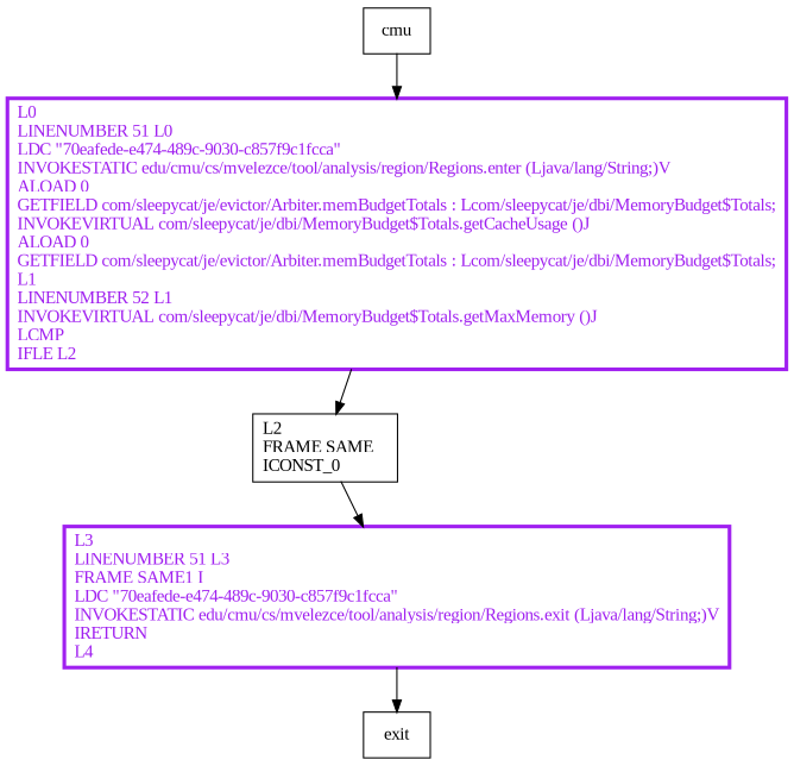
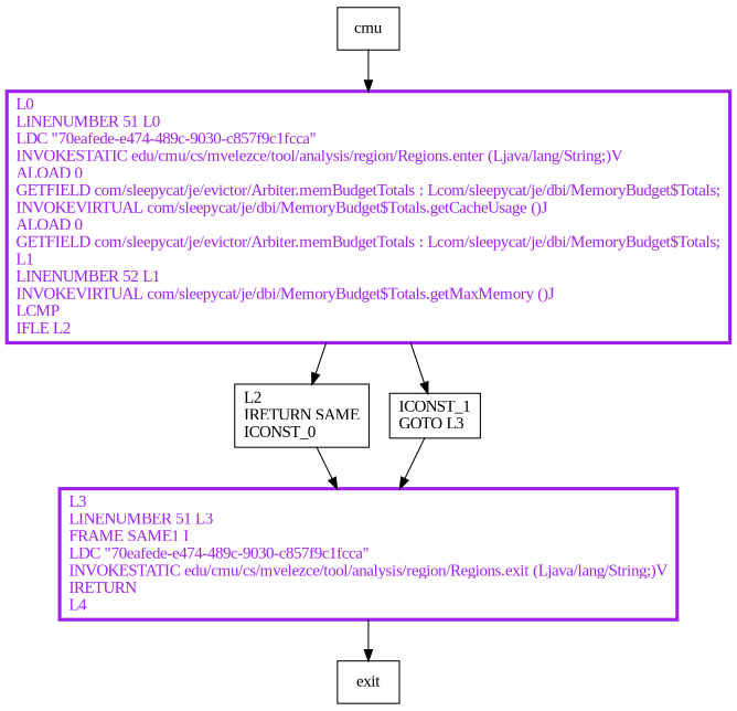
  digraph {
    fontname="Liberation Serif"
    node [fontname="Liberation Serif" shape=record]
    edge [fontname="Liberation Serif"]
    n1 [color=purple fontcolor=purple label="L0\lLINENUMBER 51 L0\lLDC \"70eafede-e474-489c-9030-c857f9c1fcca\"\lINVOKESTATIC edu/cmu/cs/mvelezce/tool/analysis/region/Regions.enter (Ljava/lang/String;)V\lALOAD 0\lGETFIELD com/sleepycat/je/evictor/Arbiter.memBudgetTotals : Lcom/sleepycat/je/dbi/MemoryBudget$Totals;\lINVOKEVIRTUAL com/sleepycat/je/dbi/MemoryBudget$Totals.getCacheUsage ()J\lALOAD 0\lGETFIELD com/sleepycat/je/evictor/Arbiter.memBudgetTotals : Lcom/sleepycat/je/dbi/MemoryBudget$Totals;\lL1\lLINENUMBER 52 L1\lINVOKEVIRTUAL com/sleepycat/je/dbi/MemoryBudget$Totals.getMaxMemory ()J\lLCMP\lIFLE L2\l" penwidth=3]
-   n2 [label="L2\lFRAME SAME\lICONST_0\l"]
+   n2 [label="L2\lIRETURN SAME\lICONST_0\l"]
+   n3 [label="ICONST_1\lGOTO L3\l"]
    n4 [color=purple fontcolor=purple label="L3\lLINENUMBER 51 L3\lFRAME SAME1 I\lLDC \"70eafede-e474-489c-9030-c857f9c1fcca\"\lINVOKESTATIC edu/cmu/cs/mvelezce/tool/analysis/region/Regions.exit (Ljava/lang/String;)V\lIRETURN\lL4\l" penwidth=3]
    exit
    n6 [label=cmu]
    n1 -> n2
+   n1 -> n3
    n2 -> n4
+   n3 -> n4
    n4 -> exit
    n6 -> n1
  }
